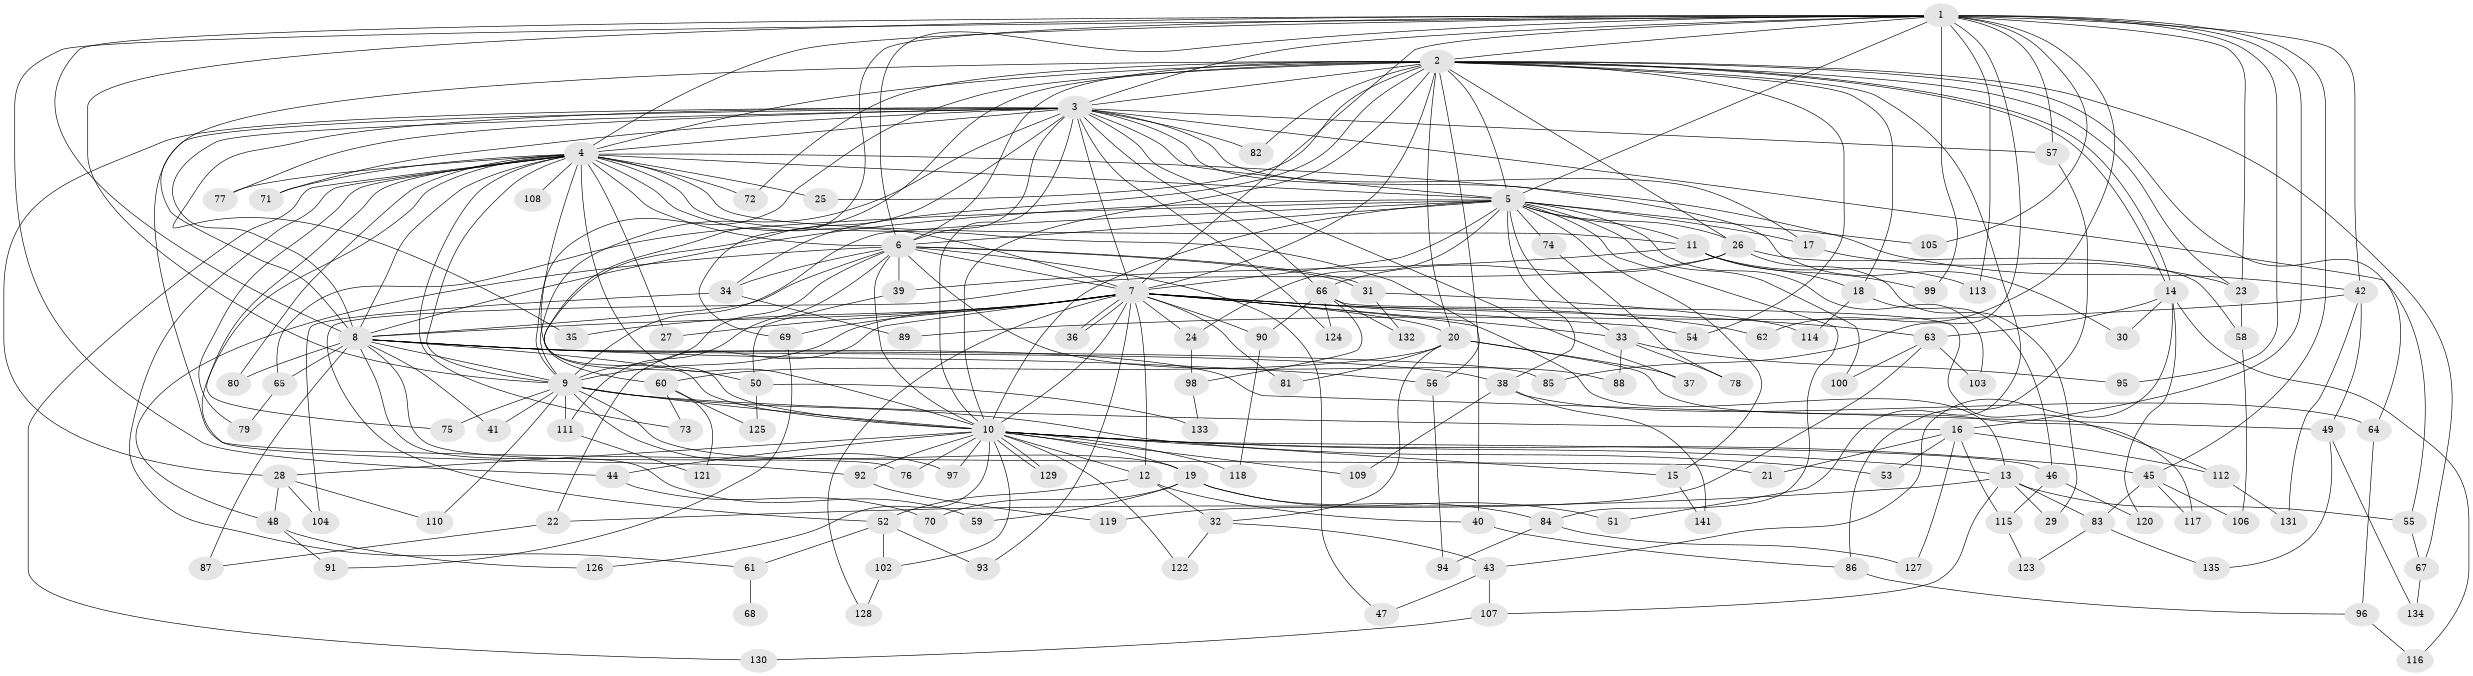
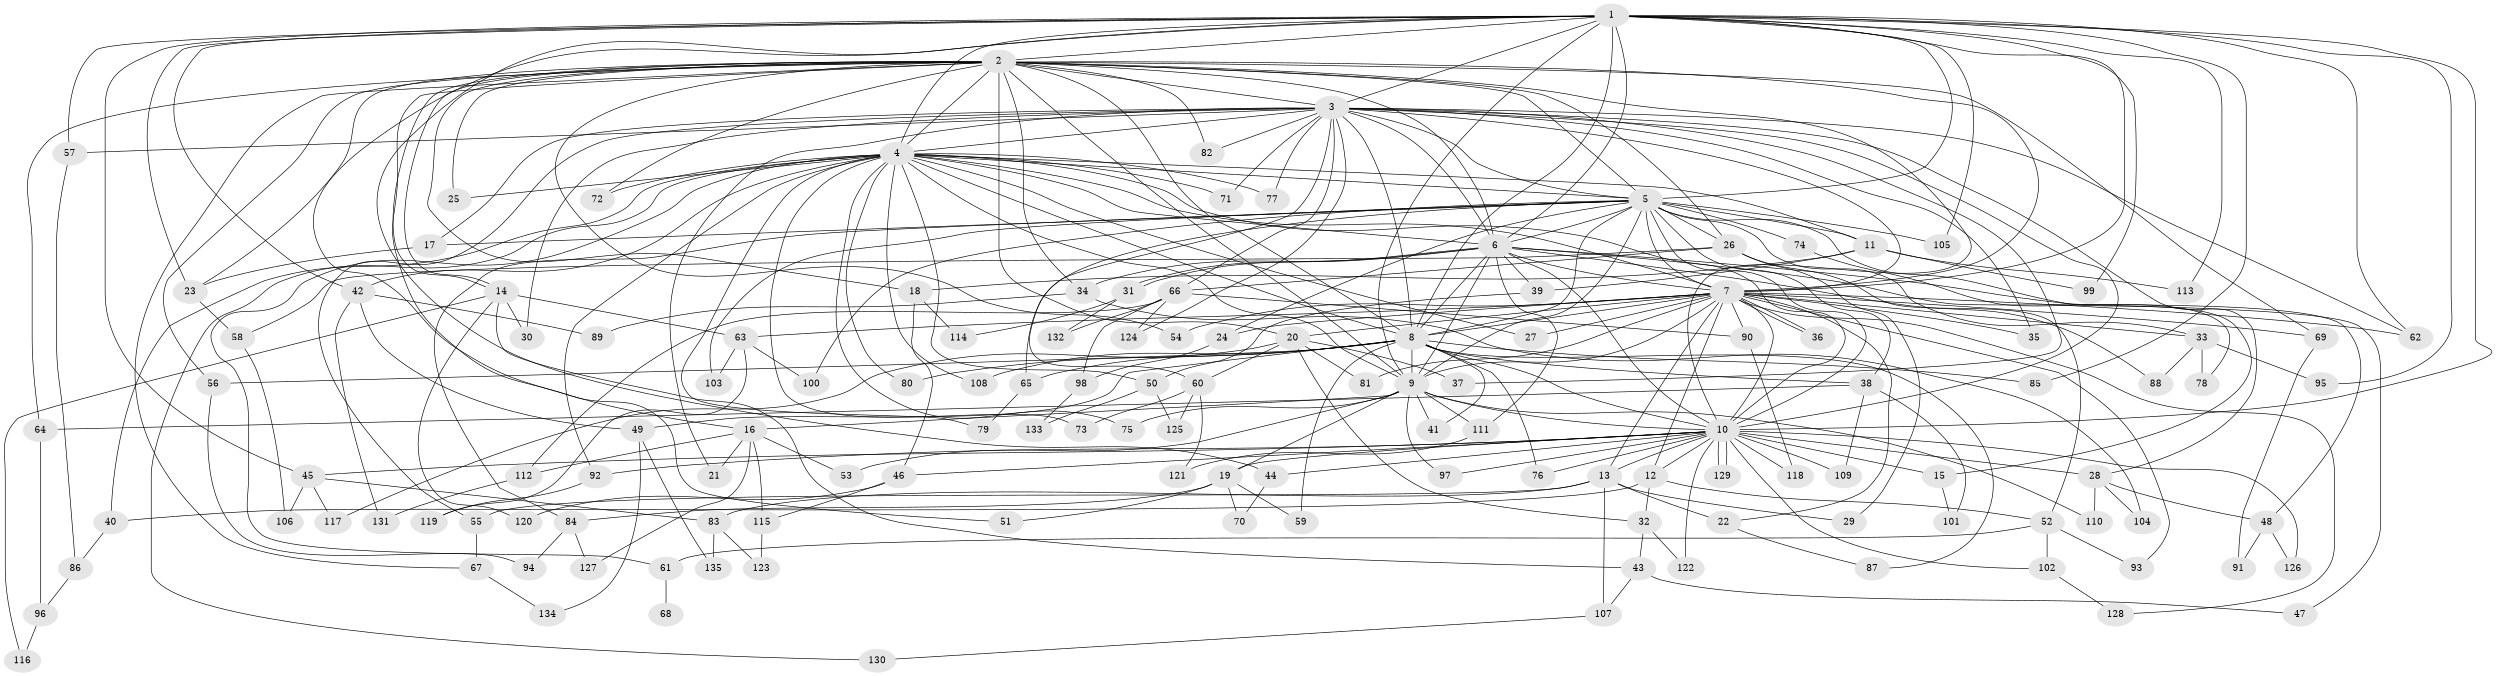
  graph {
    node [color=gray90 style=filled]
    1
    2
    3
    4
    5
    6
    7
    8
    9
    10
    16
    42
    44
    45
    57
    62
    85
    95
    99
    105
    113
    23
    14
    18
    20
    25
    26
    34
    51
    54
    56
    64
    67
    69
    72
    82
    17
    21
    28
    30
    35
    37
    55
    60
    66
    71
    77
    124
    11
    27
    40
    50
    61
    73
    75
    79
    80
    92
    108
    130
    74
    15
    24
    33
    38
    65
    84
    100
    103
    31
    39
    47
    48
    88
    111
    12
    13
    22
    36
    63
    81
    90
    93
    128
    41
    49
    59
    76
    87
    19
    53
    97
    110
    46
    102
    109
    118
    122
    126
    129
    112
    115
    127
    89
    131
    70
    83
    117
    106
    86
    78
    43
    116
    120
    114
    32
    58
    52
    29
    104
    94
    96
    134
    91
    125
    121
    98
    132
    133
    68
    119
-   101 [label=141]
+   101
    107
    135
    123
    1 -- 2
    1 -- 3
    1 -- 4
    1 -- 5
    1 -- 6
    1 -- 7
    1 -- 8
    1 -- 9
    1 -- 10
    1 -- 16
    1 -- 42
    1 -- 44
    1 -- 45
    1 -- 57
    1 -- 62
    1 -- 85
    1 -- 95
    1 -- 99
    1 -- 105
    1 -- 113
    1 -- 23
    2 -- 3
    2 -- 4
    2 -- 5
    2 -- 6
    2 -- 7
    2 -- 8
    2 -- 9
    2 -- 10
    2 -- 23
    2 -- 14
    2 -- 14
    2 -- 18
    2 -- 20
    2 -- 25
    2 -- 26
    2 -- 34
    2 -- 51
    2 -- 54
    2 -- 56
    2 -- 64
    2 -- 67
    2 -- 69
    2 -- 72
    2 -- 82
    3 -- 4
    3 -- 5
    3 -- 6
    3 -- 7
    3 -- 8
-   3 -- 9
+   3 -- 62
    3 -- 10
    3 -- 57
    3 -- 82
    3 -- 17
    3 -- 21
    3 -- 28
    3 -- 30
    3 -- 35
    3 -- 37
    3 -- 55
    3 -- 60
    3 -- 66
    3 -- 71
    3 -- 77
    3 -- 124
    4 -- 5
    4 -- 6
    4 -- 7
    4 -- 8
    4 -- 9
    4 -- 10
    4 -- 42
    4 -- 25
    4 -- 72
    4 -- 71
    4 -- 77
    4 -- 11
    4 -- 27
    4 -- 40
    4 -- 50
    4 -- 61
    4 -- 73
    4 -- 75
    4 -- 79
    4 -- 80
    4 -- 92
    4 -- 108
    4 -- 130
    5 -- 6
    5 -- 7
    5 -- 8
    5 -- 9
    5 -- 10
    5 -- 105
    5 -- 26
    5 -- 17
    5 -- 11
    5 -- 74
    5 -- 15
    5 -- 24
    5 -- 33
    5 -- 38
    5 -- 65
    5 -- 84
    5 -- 100
    5 -- 103
    6 -- 7
    6 -- 8
    6 -- 9
    6 -- 10
    6 -- 34
    6 -- 31
    6 -- 31
    6 -- 39
    6 -- 47
    6 -- 48
    6 -- 88
    6 -- 111
    7 -- 8
    7 -- 9
    7 -- 10
    7 -- 62
    7 -- 20
    7 -- 54
    7 -- 69
    7 -- 35
    7 -- 27
    7 -- 24
    7 -- 33
    7 -- 12
    7 -- 13
    7 -- 22
    7 -- 36
    7 -- 36
    7 -- 63
    7 -- 81
    7 -- 90
    7 -- 93
    7 -- 128
    8 -- 9
    8 -- 10
    8 -- 85
    8 -- 56
    8 -- 80
+   8 -- 108
    8 -- 38
    8 -- 65
    8 -- 41
    8 -- 49
    8 -- 59
    8 -- 76
    8 -- 87
    9 -- 10
    9 -- 16
    9 -- 75
    9 -- 111
    9 -- 41
    9 -- 19
    9 -- 53
    9 -- 97
    9 -- 110
    10 -- 44
    10 -- 45
    10 -- 28
    10 -- 92
    10 -- 15
    10 -- 12
    10 -- 13
    10 -- 76
    10 -- 19
    10 -- 97
    10 -- 46
    10 -- 102
    10 -- 109
    10 -- 118
    10 -- 122
    10 -- 126
    10 -- 129
    10 -- 129
    16 -- 21
    16 -- 53
    16 -- 112
    16 -- 115
    16 -- 127
    42 -- 49
    42 -- 89
    42 -- 131
    44 -- 70
    45 -- 83
    45 -- 117
    45 -- 106
    57 -- 86
    23 -- 58
    14 -- 30
    14 -- 63
    14 -- 43
    14 -- 116
    14 -- 120
    18 -- 46
    18 -- 114
    20 -- 37
    20 -- 60
    20 -- 81
    20 -- 117
    20 -- 32
    26 -- 66
    26 -- 58
    26 -- 52
    26 -- 29
    34 -- 89
    34 -- 104
    56 -- 94
    64 -- 96
    67 -- 134
    69 -- 91
    17 -- 23
    28 -- 48
    28 -- 110
    28 -- 104
    55 -- 67
    60 -- 73
    60 -- 125
    60 -- 121
    66 -- 124
    66 -- 90
    66 -- 112
    66 -- 98
    66 -- 132
    11 -- 99
    11 -- 113
    11 -- 18
    11 -- 39
    40 -- 86
    50 -- 125
    50 -- 133
    61 -- 68
    92 -- 119
    74 -- 78
    15 -- 101
    24 -- 98
    33 -- 95
    33 -- 88
    33 -- 78
    38 -- 64
    38 -- 109
    38 -- 101
    65 -- 79
    84 -- 127
    84 -- 94
    31 -- 114
    31 -- 132
    39 -- 50
    48 -- 126
    48 -- 91
    111 -- 121
    12 -- 40
    12 -- 32
    12 -- 52
    13 -- 55
    13 -- 22
    13 -- 83
    13 -- 29
    13 -- 107
    22 -- 87
    63 -- 100
    63 -- 103
    63 -- 119
    90 -- 118
    49 -- 134
    49 -- 135
    19 -- 51
    19 -- 84
    19 -- 59
    19 -- 70
    46 -- 115
    46 -- 120
    102 -- 128
    112 -- 131
    115 -- 123
    83 -- 135
    83 -- 123
    86 -- 96
    43 -- 47
    43 -- 107
    32 -- 122
    32 -- 43
    58 -- 106
    52 -- 61
    52 -- 93
    52 -- 102
    96 -- 116
    98 -- 133
    107 -- 130
  }
